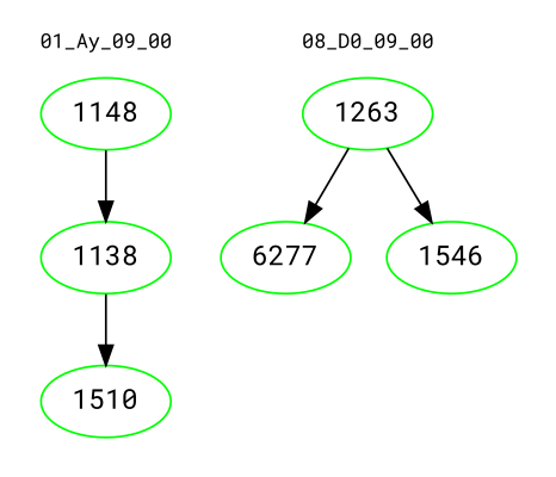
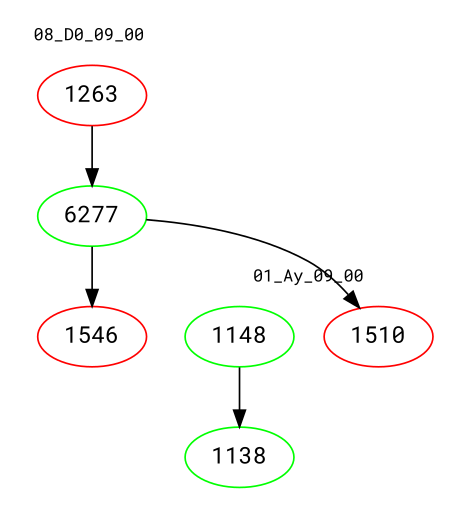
  digraph {
    fontname="Roboto Mono"
    node [color=green fontname="Roboto Mono"]
    edge [color=black fontname="Roboto Mono"]
    n1 [label=1138]
-   n2 [label=1510]
+   n2 [color=red label=1510]
    n3 [label=1148]
-   n4 [label=1263]
+   n4 [color=red label=1263]
    n5 [label=6277]
-   n6 [label=1546]
+   n6 [color=red label=1546]
    subgraph cluster_1 {
      color=white
      fontsize=10
      label="01_Ay_09_00"
      n1
      n2
      n3
    }
    subgraph cluster_2 {
      color=white
      fontsize=10
      label="08_D0_09_00"
      n4
      n5
      n6
    }
-   n1 -> n2
+   n5 -> n2
    n3 -> n1
    n4 -> n5
-   n4 -> n6
+   n5 -> n6
  }
